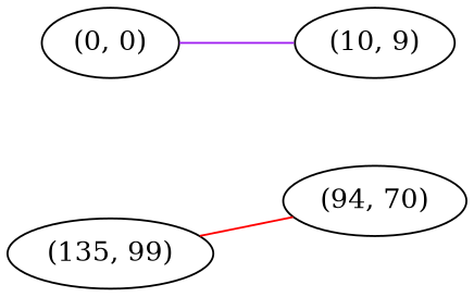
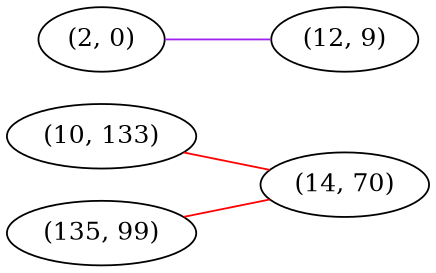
  graph {
    rankdir=LR
    edge [color=red weight=1]
-   "(14, 70)" [label="(94, 70)"]
-   "(0, 0)"
-   "(12, 9)" [label="(10, 9)"]
+   "(10, 133)"
+   "(14, 70)"
+   "(0, 0)" [label="(2, 0)"]
+   "(12, 9)"
    n5 [label="(135, 99)"]
+   "(10, 133)" -- "(14, 70)"
    "(0, 0)" -- "(12, 9)" [color=purple weight=4]
    n5 -- "(14, 70)"
  }
